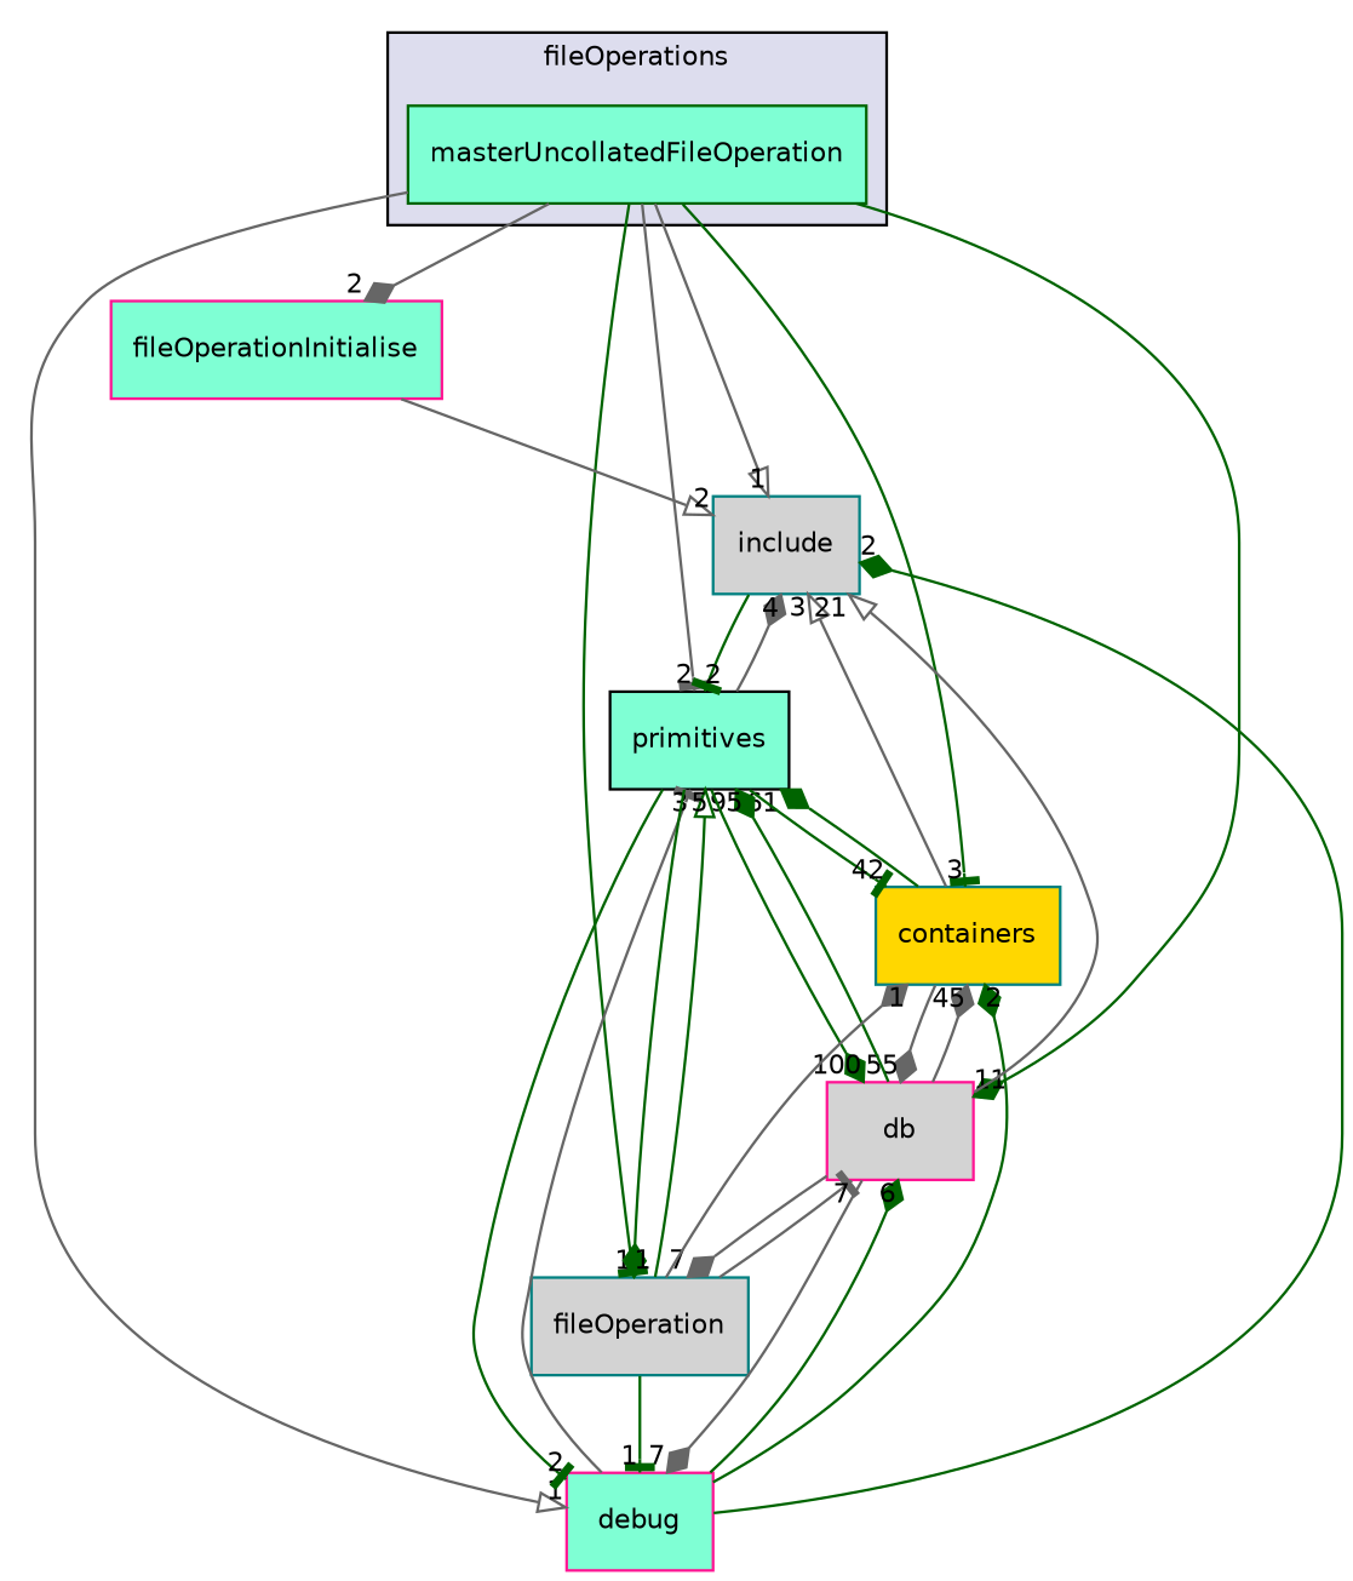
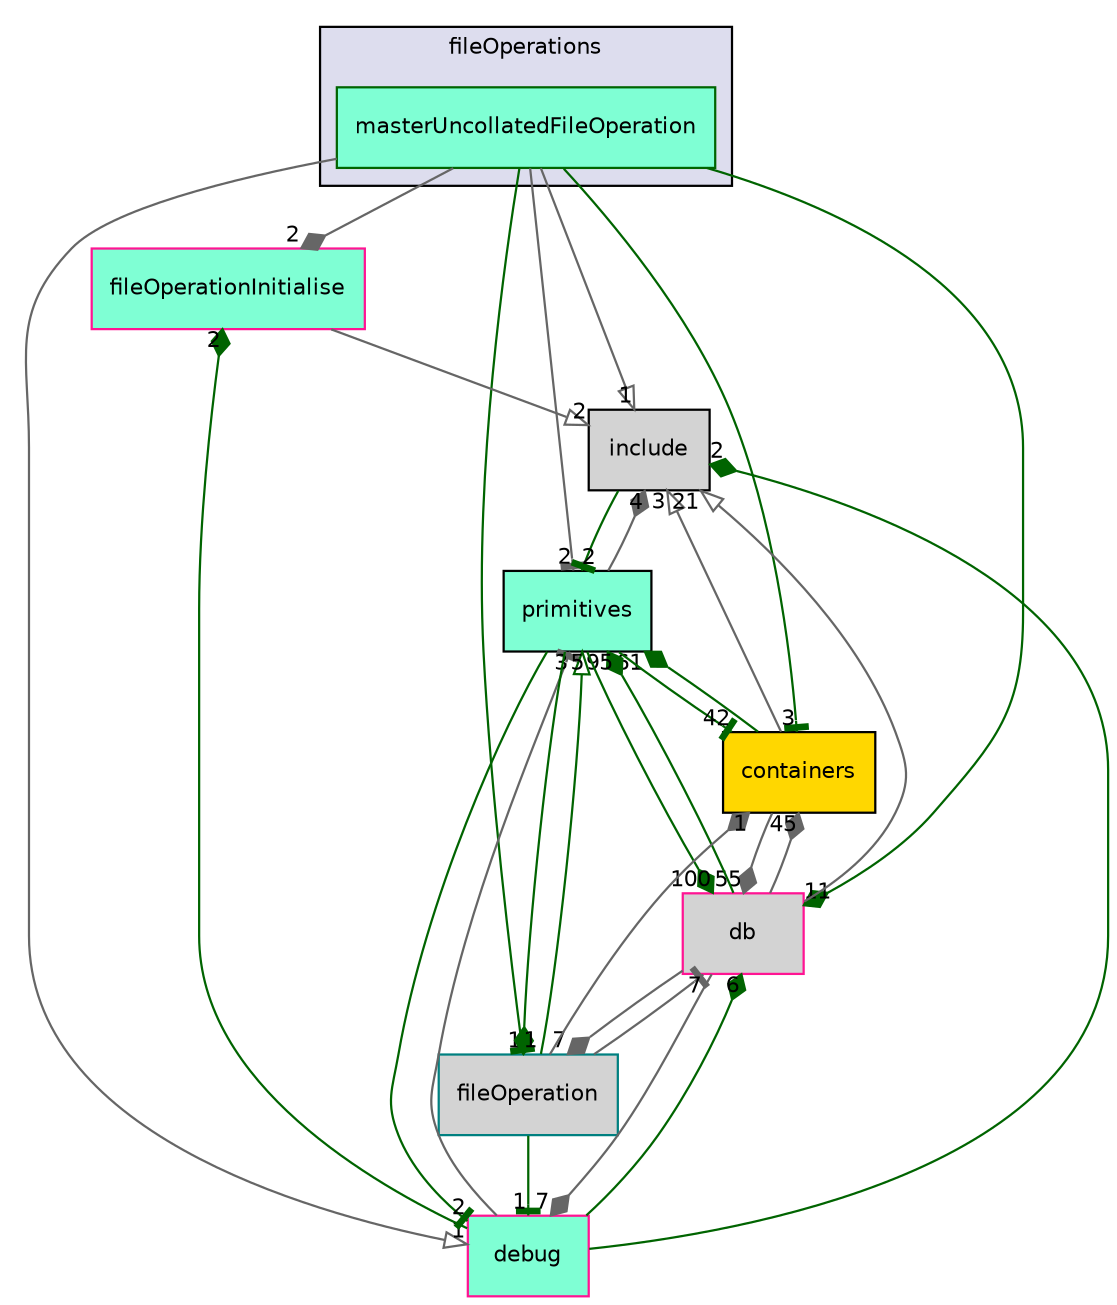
  digraph {
    compound=true
    node [color=deeppink fillcolor=aquamarine fontname=Helvetica fontsize=10 shape=box style=filled]
    edge [arrowhead=diamond color=gray40 headlabel=2 labeldistance=1.5 labelfontname=Helvetica labelfontsize=10]
    n1 [color=darkgreen label=masterUncollatedFileOperation pencolor=black]
    n2 [label=fileOperationInitialise]
-   n3 [color=teal fillcolor=gold label=containers]
+   n3 [color=black fillcolor=gold label=containers]
    n4 [label=debug]
    n5 [fillcolor=lightgrey label=db]
    n6 [color=black label=primitives]
-   n7 [color=teal fillcolor=lightgrey label=include]
+   n7 [color=black fillcolor=lightgrey label=include]
    n8 [color=teal fillcolor=lightgrey label=fileOperation]
    subgraph cluster_1 {
      bgcolor="#ddddee"
      fontname=Helvetica
      fontsize=10
      label=fileOperations
      pencolor=black
      n1
    }
    n1 -> n2
    n1 -> n3 [arrowhead=tee color=darkgreen headlabel=3]
    n1 -> n4 [arrowhead=onormal headlabel=1]
    n1 -> n5 [color=darkgreen headlabel=11]
    n1 -> n6 [arrowhead=tee]
    n1 -> n7 [arrowhead=onormal headlabel=1]
    n1 -> n8 [arrowhead=tee color=darkgreen headlabel=1]
    n2 -> n7 [arrowhead=onormal]
    n3 -> n5 [headlabel=55]
    n3 -> n6 [color=darkgreen headlabel=61]
    n3 -> n7 [arrowhead=onormal headlabel=3]
-   n4 -> n3 [color=darkgreen]
+   n4 -> n2 [color=darkgreen]
    n4 -> n5 [color=darkgreen headlabel=6]
    n4 -> n6 [arrowhead=tee headlabel=3]
    n4 -> n7 [color=darkgreen]
    n5 -> n3 [headlabel=45]
    n5 -> n4 [headlabel=7]
    n5 -> n6 [color=darkgreen headlabel=95]
    n5 -> n7 [arrowhead=onormal headlabel=21]
    n5 -> n8 [headlabel=7]
    n6 -> n3 [arrowhead=tee color=darkgreen headlabel=42]
    n6 -> n4 [arrowhead=tee color=darkgreen]
    n6 -> n5 [color=darkgreen headlabel=100]
    n6 -> n7 [headlabel=4]
    n6 -> n8 [color=darkgreen headlabel=1]
    n7 -> n6 [arrowhead=tee color=darkgreen]
    n8 -> n3 [headlabel=1]
    n8 -> n4 [arrowhead=tee color=darkgreen headlabel=1]
    n8 -> n5 [arrowhead=tee headlabel=7]
    n8 -> n6 [arrowhead=onormal color=darkgreen headlabel=5]
  }
